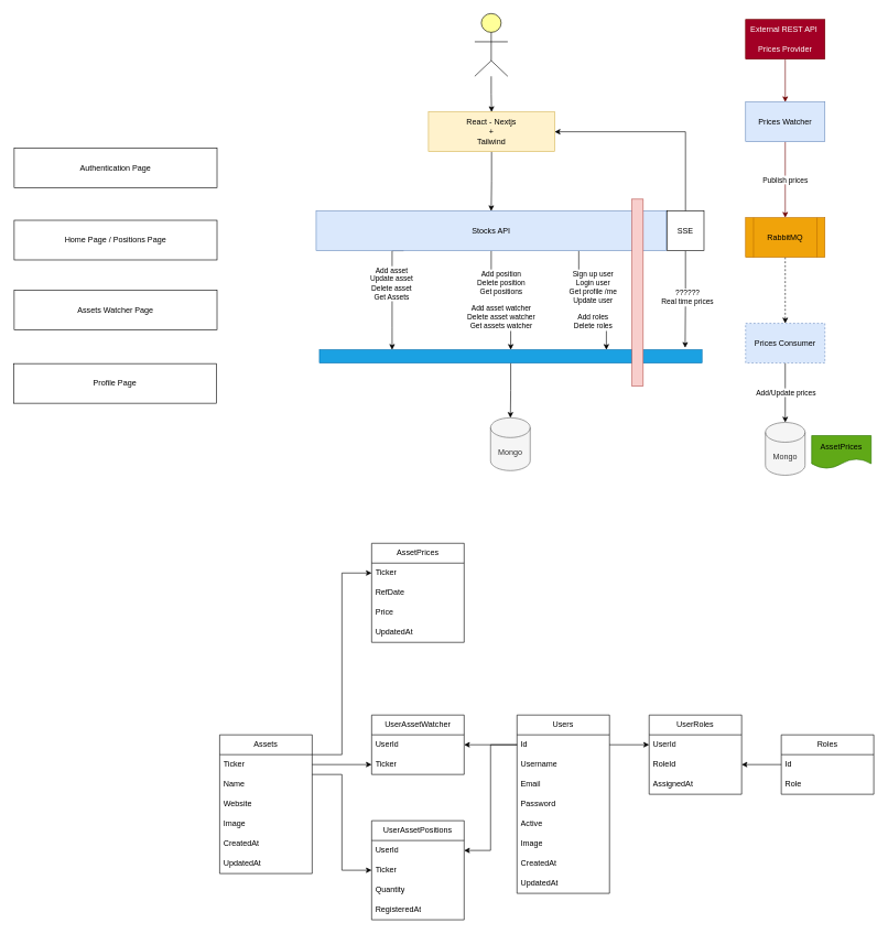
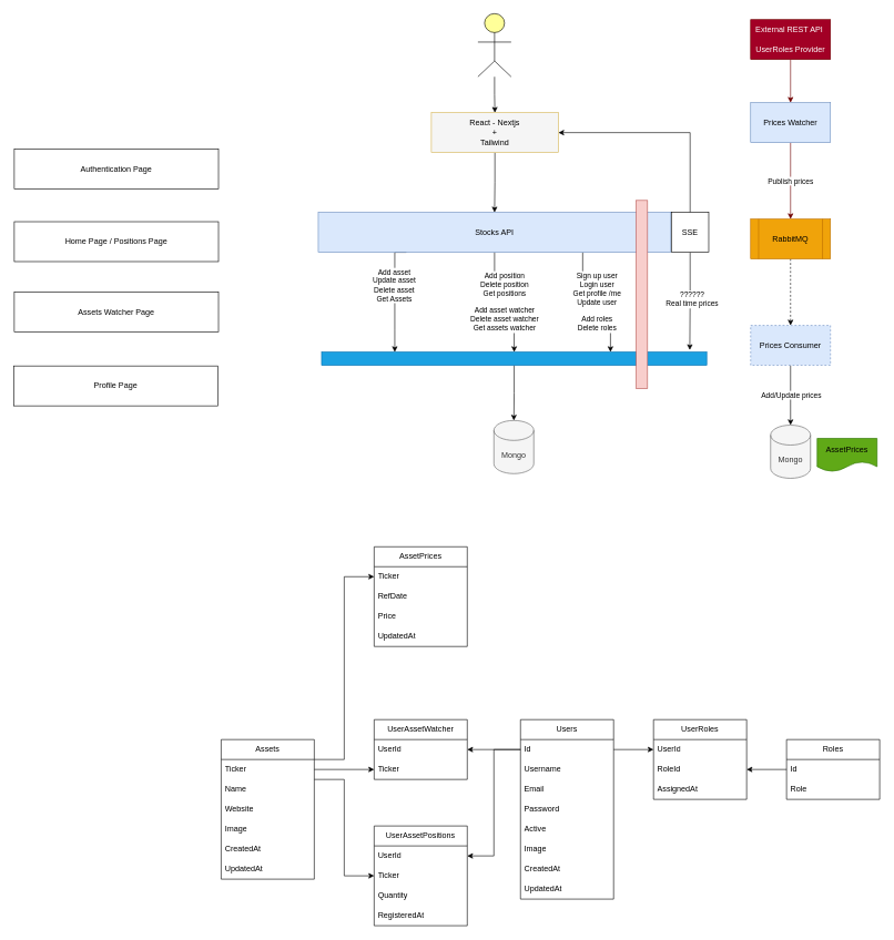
  <mxCell id="0" />
  <mxCell id="1" parent="0" />
  <mxCell id="2" style="edgeStyle=orthogonalEdgeStyle;rounded=0;orthogonalLoop=1;jettySize=auto;html=1;fillColor=#a20025;strokeColor=#6F0000;" edge="1" parent="1" source="3" target="5"><mxGeometry relative="1" as="geometry" /></mxCell>
- <mxCell id="3" value="External REST API&amp;nbsp;&lt;br&gt;&lt;br&gt;Prices Provider" style="rounded=0;whiteSpace=wrap;html=1;fillColor=#a20025;fontColor=#ffffff;strokeColor=#6F0000;" vertex="1" parent="1"><mxGeometry x="1128" y="29" width="120" height="60" as="geometry" /></mxCell>
+ <mxCell id="3" value="External REST API&amp;nbsp;&lt;br&gt;&lt;br&gt;UserRoles Provider" style="rounded=0;whiteSpace=wrap;html=1;fillColor=#a20025;fontColor=#ffffff;strokeColor=#6F0000;" vertex="1" parent="1"><mxGeometry x="1128" y="29" width="120" height="60" as="geometry" /></mxCell>
  <mxCell id="4" value="Publish prices" style="edgeStyle=orthogonalEdgeStyle;rounded=0;orthogonalLoop=1;jettySize=auto;html=1;fillColor=#a20025;strokeColor=#6F0000;" edge="1" parent="1" source="5" target="61"><mxGeometry relative="1" as="geometry" /></mxCell>
  <mxCell id="5" value="Prices Watcher" style="rounded=0;whiteSpace=wrap;html=1;fillColor=#dae8fc;strokeColor=#6c8ebf;fontColor=#000000;" vertex="1" parent="1"><mxGeometry x="1128" y="154" width="120" height="60" as="geometry" /></mxCell>
  <mxCell id="6" value="Mongo" style="shape=cylinder3;whiteSpace=wrap;html=1;boundedLbl=1;backgroundOutline=1;size=15;fillColor=#f5f5f5;fontColor=#333333;strokeColor=#666666;" vertex="1" parent="1"><mxGeometry x="1158" y="639" width="60" height="80" as="geometry" /></mxCell>
  <mxCell id="7" value="Assets" style="swimlane;fontStyle=0;childLayout=stackLayout;horizontal=1;startSize=30;horizontalStack=0;resizeParent=1;resizeParentMax=0;resizeLast=0;collapsible=1;marginBottom=0;whiteSpace=wrap;html=1;" vertex="1" parent="1"><mxGeometry x="332" y="1112" width="140" height="210" as="geometry" /></mxCell>
  <mxCell id="8" value="Ticker" style="text;strokeColor=none;fillColor=none;align=left;verticalAlign=middle;spacingLeft=4;spacingRight=4;overflow=hidden;points=[[0,0.5],[1,0.5]];portConstraint=eastwest;rotatable=0;whiteSpace=wrap;html=1;" vertex="1" parent="7"><mxGeometry y="30" width="140" height="30" as="geometry" /></mxCell>
  <mxCell id="9" value="Name" style="text;strokeColor=none;fillColor=none;align=left;verticalAlign=middle;spacingLeft=4;spacingRight=4;overflow=hidden;points=[[0,0.5],[1,0.5]];portConstraint=eastwest;rotatable=0;whiteSpace=wrap;html=1;" vertex="1" parent="7"><mxGeometry y="60" width="140" height="30" as="geometry" /></mxCell>
  <mxCell id="10" value="Website" style="text;strokeColor=none;fillColor=none;align=left;verticalAlign=middle;spacingLeft=4;spacingRight=4;overflow=hidden;points=[[0,0.5],[1,0.5]];portConstraint=eastwest;rotatable=0;whiteSpace=wrap;html=1;" vertex="1" parent="7"><mxGeometry y="90" width="140" height="30" as="geometry" /></mxCell>
  <mxCell id="11" value="Image" style="text;strokeColor=none;fillColor=none;align=left;verticalAlign=middle;spacingLeft=4;spacingRight=4;overflow=hidden;points=[[0,0.5],[1,0.5]];portConstraint=eastwest;rotatable=0;whiteSpace=wrap;html=1;" vertex="1" parent="7"><mxGeometry y="120" width="140" height="30" as="geometry" /></mxCell>
  <mxCell id="12" value="CreatedAt" style="text;strokeColor=none;fillColor=none;align=left;verticalAlign=middle;spacingLeft=4;spacingRight=4;overflow=hidden;points=[[0,0.5],[1,0.5]];portConstraint=eastwest;rotatable=0;whiteSpace=wrap;html=1;" vertex="1" parent="7"><mxGeometry y="150" width="140" height="30" as="geometry" /></mxCell>
  <mxCell id="13" value="UpdatedAt" style="text;strokeColor=none;fillColor=none;align=left;verticalAlign=middle;spacingLeft=4;spacingRight=4;overflow=hidden;points=[[0,0.5],[1,0.5]];portConstraint=eastwest;rotatable=0;whiteSpace=wrap;html=1;" vertex="1" parent="7"><mxGeometry y="180" width="140" height="30" as="geometry" /></mxCell>
  <mxCell id="14" value="AssetPrices" style="swimlane;fontStyle=0;childLayout=stackLayout;horizontal=1;startSize=30;horizontalStack=0;resizeParent=1;resizeParentMax=0;resizeLast=0;collapsible=1;marginBottom=0;whiteSpace=wrap;html=1;" vertex="1" parent="1"><mxGeometry x="562" y="822" width="140" height="150" as="geometry" /></mxCell>
  <mxCell id="15" value="Ticker" style="text;strokeColor=none;fillColor=none;align=left;verticalAlign=middle;spacingLeft=4;spacingRight=4;overflow=hidden;points=[[0,0.5],[1,0.5]];portConstraint=eastwest;rotatable=0;whiteSpace=wrap;html=1;" vertex="1" parent="14"><mxGeometry y="30" width="140" height="30" as="geometry" /></mxCell>
  <mxCell id="16" value="RefDate" style="text;strokeColor=none;fillColor=none;align=left;verticalAlign=middle;spacingLeft=4;spacingRight=4;overflow=hidden;points=[[0,0.5],[1,0.5]];portConstraint=eastwest;rotatable=0;whiteSpace=wrap;html=1;" vertex="1" parent="14"><mxGeometry y="60" width="140" height="30" as="geometry" /></mxCell>
  <mxCell id="17" value="Price" style="text;strokeColor=none;fillColor=none;align=left;verticalAlign=middle;spacingLeft=4;spacingRight=4;overflow=hidden;points=[[0,0.5],[1,0.5]];portConstraint=eastwest;rotatable=0;whiteSpace=wrap;html=1;" vertex="1" parent="14"><mxGeometry y="90" width="140" height="30" as="geometry" /></mxCell>
  <mxCell id="18" value="UpdatedAt" style="text;strokeColor=none;fillColor=none;align=left;verticalAlign=middle;spacingLeft=4;spacingRight=4;overflow=hidden;points=[[0,0.5],[1,0.5]];portConstraint=eastwest;rotatable=0;whiteSpace=wrap;html=1;" vertex="1" parent="14"><mxGeometry y="120" width="140" height="30" as="geometry" /></mxCell>
  <mxCell id="19" style="edgeStyle=orthogonalEdgeStyle;rounded=0;orthogonalLoop=1;jettySize=auto;html=1;" edge="1" parent="1" source="8" target="15"><mxGeometry relative="1" as="geometry"><Array as="points"><mxPoint x="517" y="1142" /><mxPoint x="517" y="867" /></Array></mxGeometry></mxCell>
  <mxCell id="20" value="Users" style="swimlane;fontStyle=0;childLayout=stackLayout;horizontal=1;startSize=30;horizontalStack=0;resizeParent=1;resizeParentMax=0;resizeLast=0;collapsible=1;marginBottom=0;whiteSpace=wrap;html=1;" vertex="1" parent="1"><mxGeometry x="782" y="1082" width="140" height="270" as="geometry" /></mxCell>
  <mxCell id="21" value="Id" style="text;strokeColor=none;fillColor=none;align=left;verticalAlign=middle;spacingLeft=4;spacingRight=4;overflow=hidden;points=[[0,0.5],[1,0.5]];portConstraint=eastwest;rotatable=0;whiteSpace=wrap;html=1;" vertex="1" parent="20"><mxGeometry y="30" width="140" height="30" as="geometry" /></mxCell>
  <mxCell id="22" value="Username" style="text;strokeColor=none;fillColor=none;align=left;verticalAlign=middle;spacingLeft=4;spacingRight=4;overflow=hidden;points=[[0,0.5],[1,0.5]];portConstraint=eastwest;rotatable=0;whiteSpace=wrap;html=1;" vertex="1" parent="20"><mxGeometry y="60" width="140" height="30" as="geometry" /></mxCell>
  <mxCell id="23" value="Email" style="text;strokeColor=none;fillColor=none;align=left;verticalAlign=middle;spacingLeft=4;spacingRight=4;overflow=hidden;points=[[0,0.5],[1,0.5]];portConstraint=eastwest;rotatable=0;whiteSpace=wrap;html=1;" vertex="1" parent="20"><mxGeometry y="90" width="140" height="30" as="geometry" /></mxCell>
  <mxCell id="24" value="Password" style="text;strokeColor=none;fillColor=none;align=left;verticalAlign=middle;spacingLeft=4;spacingRight=4;overflow=hidden;points=[[0,0.5],[1,0.5]];portConstraint=eastwest;rotatable=0;whiteSpace=wrap;html=1;" vertex="1" parent="20"><mxGeometry y="120" width="140" height="30" as="geometry" /></mxCell>
  <mxCell id="25" value="Active" style="text;strokeColor=none;fillColor=none;align=left;verticalAlign=middle;spacingLeft=4;spacingRight=4;overflow=hidden;points=[[0,0.5],[1,0.5]];portConstraint=eastwest;rotatable=0;whiteSpace=wrap;html=1;" vertex="1" parent="20"><mxGeometry y="150" width="140" height="30" as="geometry" /></mxCell>
  <mxCell id="26" value="Image" style="text;strokeColor=none;fillColor=none;align=left;verticalAlign=middle;spacingLeft=4;spacingRight=4;overflow=hidden;points=[[0,0.5],[1,0.5]];portConstraint=eastwest;rotatable=0;whiteSpace=wrap;html=1;" vertex="1" parent="20"><mxGeometry y="180" width="140" height="30" as="geometry" /></mxCell>
  <mxCell id="27" value="CreatedAt" style="text;strokeColor=none;fillColor=none;align=left;verticalAlign=middle;spacingLeft=4;spacingRight=4;overflow=hidden;points=[[0,0.5],[1,0.5]];portConstraint=eastwest;rotatable=0;whiteSpace=wrap;html=1;" vertex="1" parent="20"><mxGeometry y="210" width="140" height="30" as="geometry" /></mxCell>
  <mxCell id="28" value="UpdatedAt" style="text;strokeColor=none;fillColor=none;align=left;verticalAlign=middle;spacingLeft=4;spacingRight=4;overflow=hidden;points=[[0,0.5],[1,0.5]];portConstraint=eastwest;rotatable=0;whiteSpace=wrap;html=1;" vertex="1" parent="20"><mxGeometry y="240" width="140" height="30" as="geometry" /></mxCell>
  <mxCell id="29" value="UserRoles" style="swimlane;fontStyle=0;childLayout=stackLayout;horizontal=1;startSize=30;horizontalStack=0;resizeParent=1;resizeParentMax=0;resizeLast=0;collapsible=1;marginBottom=0;whiteSpace=wrap;html=1;" vertex="1" parent="1"><mxGeometry x="982" y="1082" width="140" height="120" as="geometry" /></mxCell>
  <mxCell id="30" value="UserId" style="text;strokeColor=none;fillColor=none;align=left;verticalAlign=middle;spacingLeft=4;spacingRight=4;overflow=hidden;points=[[0,0.5],[1,0.5]];portConstraint=eastwest;rotatable=0;whiteSpace=wrap;html=1;" vertex="1" parent="29"><mxGeometry y="30" width="140" height="30" as="geometry" /></mxCell>
  <mxCell id="31" value="RoleId" style="text;strokeColor=none;fillColor=none;align=left;verticalAlign=middle;spacingLeft=4;spacingRight=4;overflow=hidden;points=[[0,0.5],[1,0.5]];portConstraint=eastwest;rotatable=0;whiteSpace=wrap;html=1;" vertex="1" parent="29"><mxGeometry y="60" width="140" height="30" as="geometry" /></mxCell>
  <mxCell id="32" value="AssignedAt" style="text;strokeColor=none;fillColor=none;align=left;verticalAlign=middle;spacingLeft=4;spacingRight=4;overflow=hidden;points=[[0,0.5],[1,0.5]];portConstraint=eastwest;rotatable=0;whiteSpace=wrap;html=1;" vertex="1" parent="29"><mxGeometry y="90" width="140" height="30" as="geometry" /></mxCell>
  <mxCell id="33" value="Roles" style="swimlane;fontStyle=0;childLayout=stackLayout;horizontal=1;startSize=30;horizontalStack=0;resizeParent=1;resizeParentMax=0;resizeLast=0;collapsible=1;marginBottom=0;whiteSpace=wrap;html=1;" vertex="1" parent="1"><mxGeometry x="1182" y="1112" width="140" height="90" as="geometry" /></mxCell>
  <mxCell id="34" value="Id" style="text;strokeColor=none;fillColor=none;align=left;verticalAlign=middle;spacingLeft=4;spacingRight=4;overflow=hidden;points=[[0,0.5],[1,0.5]];portConstraint=eastwest;rotatable=0;whiteSpace=wrap;html=1;" vertex="1" parent="33"><mxGeometry y="30" width="140" height="30" as="geometry" /></mxCell>
  <mxCell id="35" value="Role" style="text;strokeColor=none;fillColor=none;align=left;verticalAlign=middle;spacingLeft=4;spacingRight=4;overflow=hidden;points=[[0,0.5],[1,0.5]];portConstraint=eastwest;rotatable=0;whiteSpace=wrap;html=1;" vertex="1" parent="33"><mxGeometry y="60" width="140" height="30" as="geometry" /></mxCell>
  <mxCell id="36" style="edgeStyle=orthogonalEdgeStyle;rounded=0;orthogonalLoop=1;jettySize=auto;html=1;" edge="1" parent="1" source="21" target="30"><mxGeometry relative="1" as="geometry" /></mxCell>
  <mxCell id="37" style="edgeStyle=orthogonalEdgeStyle;rounded=0;orthogonalLoop=1;jettySize=auto;html=1;" edge="1" parent="1" source="34" target="31"><mxGeometry relative="1" as="geometry" /></mxCell>
  <mxCell id="38" value="UserAssetWatcher" style="swimlane;fontStyle=0;childLayout=stackLayout;horizontal=1;startSize=30;horizontalStack=0;resizeParent=1;resizeParentMax=0;resizeLast=0;collapsible=1;marginBottom=0;whiteSpace=wrap;html=1;" vertex="1" parent="1"><mxGeometry x="562" y="1082" width="140" height="90" as="geometry" /></mxCell>
  <mxCell id="39" value="UserId" style="text;strokeColor=none;fillColor=none;align=left;verticalAlign=middle;spacingLeft=4;spacingRight=4;overflow=hidden;points=[[0,0.5],[1,0.5]];portConstraint=eastwest;rotatable=0;whiteSpace=wrap;html=1;" vertex="1" parent="38"><mxGeometry y="30" width="140" height="30" as="geometry" /></mxCell>
  <mxCell id="40" value="Ticker" style="text;strokeColor=none;fillColor=none;align=left;verticalAlign=middle;spacingLeft=4;spacingRight=4;overflow=hidden;points=[[0,0.5],[1,0.5]];portConstraint=eastwest;rotatable=0;whiteSpace=wrap;html=1;" vertex="1" parent="38"><mxGeometry y="60" width="140" height="30" as="geometry" /></mxCell>
  <mxCell id="41" style="edgeStyle=orthogonalEdgeStyle;rounded=0;orthogonalLoop=1;jettySize=auto;html=1;entryX=1;entryY=0.5;entryDx=0;entryDy=0;" edge="1" parent="1" source="21" target="39"><mxGeometry relative="1" as="geometry" /></mxCell>
  <mxCell id="42" style="edgeStyle=orthogonalEdgeStyle;rounded=0;orthogonalLoop=1;jettySize=auto;html=1;entryX=0;entryY=0.5;entryDx=0;entryDy=0;" edge="1" parent="1" source="8" target="40"><mxGeometry relative="1" as="geometry" /></mxCell>
  <mxCell id="43" style="edgeStyle=orthogonalEdgeStyle;rounded=0;orthogonalLoop=1;jettySize=auto;html=1;" edge="1" parent="1" source="44" target="46"><mxGeometry relative="1" as="geometry" /></mxCell>
  <mxCell id="44" value="" style="html=1;outlineConnect=0;whiteSpace=wrap;fillColor=#ffff99;verticalLabelPosition=bottom;verticalAlign=top;align=center;shape=mxgraph.archimate3.actor;" vertex="1" parent="1"><mxGeometry x="718" y="20" width="50" height="95" as="geometry" /></mxCell>
  <mxCell id="45" style="edgeStyle=orthogonalEdgeStyle;rounded=0;orthogonalLoop=1;jettySize=auto;html=1;entryX=0.5;entryY=0;entryDx=0;entryDy=0;" edge="1" parent="1" source="46" target="51"><mxGeometry relative="1" as="geometry" /></mxCell>
- <mxCell id="46" value="React - Nextjs&lt;br&gt;+&lt;br&gt;Tailwind" style="rounded=0;whiteSpace=wrap;html=1;fillColor=#fff2cc;strokeColor=#d6b656;fontColor=#000000;" vertex="1" parent="1"><mxGeometry x="648" y="169" width="191" height="60" as="geometry" /></mxCell>
+ <mxCell id="46" value="React - Nextjs&lt;br&gt;+&lt;br&gt;Tailwind" style="rounded=0;whiteSpace=wrap;html=1;fillColor=#f5f5f5;strokeColor=#d6b656;fontColor=#000000;" vertex="1" parent="1"><mxGeometry x="648" y="169" width="191" height="60" as="geometry" /></mxCell>
  <mxCell id="47" value="Sign up user&lt;br&gt;Login user&lt;br&gt;Get profile /me&lt;br&gt;Update user&lt;br&gt;&lt;br&gt;Add roles&lt;br&gt;Delete roles" style="edgeStyle=orthogonalEdgeStyle;rounded=0;orthogonalLoop=1;jettySize=auto;html=1;exitX=0.75;exitY=1;exitDx=0;exitDy=0;entryX=0.75;entryY=0;entryDx=0;entryDy=0;" edge="1" parent="1" source="51" target="67"><mxGeometry relative="1" as="geometry" /></mxCell>
  <mxCell id="48" style="edgeStyle=orthogonalEdgeStyle;rounded=0;orthogonalLoop=1;jettySize=auto;html=1;exitX=0.25;exitY=1;exitDx=0;exitDy=0;" edge="1" parent="1" source="51" target="67"><mxGeometry relative="1" as="geometry"><Array as="points"><mxPoint x="593" y="495" /><mxPoint x="593" y="495" /></Array></mxGeometry></mxCell>
  <mxCell id="49" value="Add asset&lt;br&gt;Update asset&lt;br&gt;Delete asset&lt;br&gt;Get Assets" style="edgeLabel;html=1;align=center;verticalAlign=middle;resizable=0;points=[];" vertex="1" connectable="0" parent="48"><mxGeometry x="-0.196" y="-2" relative="1" as="geometry"><mxPoint as="offset" /></mxGeometry></mxCell>
  <mxCell id="50" value="Add position&lt;br&gt;Delete position&lt;br&gt;Get positions&lt;br&gt;&lt;br&gt;Add asset watcher&lt;br&gt;Delete asset watcher&lt;br&gt;Get assets watcher" style="edgeStyle=orthogonalEdgeStyle;rounded=0;orthogonalLoop=1;jettySize=auto;html=1;" edge="1" parent="1" source="51" target="67"><mxGeometry relative="1" as="geometry" /></mxCell>
  <mxCell id="51" value="Stocks API" style="rounded=0;whiteSpace=wrap;html=1;fillColor=#dae8fc;strokeColor=#6c8ebf;fontColor=#000000;" vertex="1" parent="1"><mxGeometry x="478" y="319" width="530" height="60" as="geometry" /></mxCell>
  <mxCell id="52" value="Mongo" style="shape=cylinder3;whiteSpace=wrap;html=1;boundedLbl=1;backgroundOutline=1;size=15;fillColor=#f5f5f5;fontColor=#333333;strokeColor=#666666;" vertex="1" parent="1"><mxGeometry x="742" y="632" width="60" height="80" as="geometry" /></mxCell>
  <mxCell id="53" value="UserAssetPositions" style="swimlane;fontStyle=0;childLayout=stackLayout;horizontal=1;startSize=30;horizontalStack=0;resizeParent=1;resizeParentMax=0;resizeLast=0;collapsible=1;marginBottom=0;whiteSpace=wrap;html=1;" vertex="1" parent="1"><mxGeometry x="562" y="1242" width="140" height="150" as="geometry" /></mxCell>
  <mxCell id="54" value="UserId" style="text;strokeColor=none;fillColor=none;align=left;verticalAlign=middle;spacingLeft=4;spacingRight=4;overflow=hidden;points=[[0,0.5],[1,0.5]];portConstraint=eastwest;rotatable=0;whiteSpace=wrap;html=1;" vertex="1" parent="53"><mxGeometry y="30" width="140" height="30" as="geometry" /></mxCell>
  <mxCell id="55" value="Ticker" style="text;strokeColor=none;fillColor=none;align=left;verticalAlign=middle;spacingLeft=4;spacingRight=4;overflow=hidden;points=[[0,0.5],[1,0.5]];portConstraint=eastwest;rotatable=0;whiteSpace=wrap;html=1;" vertex="1" parent="53"><mxGeometry y="60" width="140" height="30" as="geometry" /></mxCell>
  <mxCell id="56" value="Quantity" style="text;strokeColor=none;fillColor=none;align=left;verticalAlign=middle;spacingLeft=4;spacingRight=4;overflow=hidden;points=[[0,0.5],[1,0.5]];portConstraint=eastwest;rotatable=0;whiteSpace=wrap;html=1;" vertex="1" parent="53"><mxGeometry y="90" width="140" height="30" as="geometry" /></mxCell>
  <mxCell id="57" value="RegisteredAt" style="text;strokeColor=none;fillColor=none;align=left;verticalAlign=middle;spacingLeft=4;spacingRight=4;overflow=hidden;points=[[0,0.5],[1,0.5]];portConstraint=eastwest;rotatable=0;whiteSpace=wrap;html=1;" vertex="1" parent="53"><mxGeometry y="120" width="140" height="30" as="geometry" /></mxCell>
  <mxCell id="58" style="edgeStyle=orthogonalEdgeStyle;rounded=0;orthogonalLoop=1;jettySize=auto;html=1;" edge="1" parent="1" source="21" target="54"><mxGeometry relative="1" as="geometry" /></mxCell>
  <mxCell id="59" style="edgeStyle=orthogonalEdgeStyle;rounded=0;orthogonalLoop=1;jettySize=auto;html=1;entryX=0;entryY=0.5;entryDx=0;entryDy=0;" edge="1" parent="1" source="8" target="55"><mxGeometry relative="1" as="geometry"><Array as="points"><mxPoint x="517" y="1172" /><mxPoint x="517" y="1317" /></Array></mxGeometry></mxCell>
  <mxCell id="60" style="edgeStyle=orthogonalEdgeStyle;rounded=0;orthogonalLoop=1;jettySize=auto;html=1;dashed=1;" edge="1" parent="1" source="61" target="64"><mxGeometry relative="1" as="geometry" /></mxCell>
  <mxCell id="61" value="RabbitMQ" style="shape=process;whiteSpace=wrap;html=1;backgroundOutline=1;fillColor=#f0a30a;fontColor=#000000;strokeColor=#BD7000;" vertex="1" parent="1"><mxGeometry x="1128" y="329" width="120" height="60" as="geometry" /></mxCell>
  <mxCell id="62" style="edgeStyle=orthogonalEdgeStyle;rounded=0;orthogonalLoop=1;jettySize=auto;html=1;" edge="1" parent="1" source="64" target="6"><mxGeometry relative="1" as="geometry" /></mxCell>
  <mxCell id="63" value="Add/Update prices" style="edgeLabel;html=1;align=center;verticalAlign=middle;resizable=0;points=[];" vertex="1" connectable="0" parent="62"><mxGeometry x="-0.015" relative="1" as="geometry"><mxPoint as="offset" /></mxGeometry></mxCell>
  <mxCell id="64" value="Prices Consumer" style="rounded=0;whiteSpace=wrap;html=1;fillColor=#dae8fc;strokeColor=#6c8ebf;fontColor=#000000;dashed=1;" vertex="1" parent="1"><mxGeometry x="1128" y="489" width="120" height="60" as="geometry" /></mxCell>
  <mxCell id="65" value="AssetPrices" style="shape=document;whiteSpace=wrap;html=1;boundedLbl=1;fillColor=#60a917;fontColor=#000000;strokeColor=#2D7600;" vertex="1" parent="1"><mxGeometry x="1228" y="659" width="90" height="50" as="geometry" /></mxCell>
  <mxCell id="66" style="edgeStyle=orthogonalEdgeStyle;rounded=0;orthogonalLoop=1;jettySize=auto;html=1;exitX=0.5;exitY=1;exitDx=0;exitDy=0;entryX=0.5;entryY=0;entryDx=0;entryDy=0;entryPerimeter=0;" edge="1" parent="1" source="67" target="52"><mxGeometry relative="1" as="geometry" /></mxCell>
  <mxCell id="67" value="" style="rounded=0;whiteSpace=wrap;html=1;fillColor=#1ba1e2;fontColor=#ffffff;strokeColor=#006EAF;" vertex="1" parent="1"><mxGeometry x="483" y="529" width="579" height="20" as="geometry" /></mxCell>
  <mxCell id="68" value="Authentication Page" style="rounded=0;whiteSpace=wrap;html=1;" vertex="1" parent="1"><mxGeometry x="21" y="224" width="307" height="60" as="geometry" /></mxCell>
  <mxCell id="69" value="Home Page / Positions Page" style="rounded=0;whiteSpace=wrap;html=1;" vertex="1" parent="1"><mxGeometry x="21" y="333" width="307" height="60" as="geometry" /></mxCell>
  <mxCell id="70" value="Assets Watcher Page" style="rounded=0;whiteSpace=wrap;html=1;" vertex="1" parent="1"><mxGeometry x="21" y="439" width="307" height="60" as="geometry" /></mxCell>
  <mxCell id="71" value="Profile Page" style="rounded=0;whiteSpace=wrap;html=1;" vertex="1" parent="1"><mxGeometry x="20" y="550" width="307" height="60" as="geometry" /></mxCell>
  <mxCell id="72" value="" style="rounded=0;whiteSpace=wrap;html=1;fillColor=#f8cecc;strokeColor=#b85450;" vertex="1" parent="1"><mxGeometry x="956" y="301" width="17" height="283" as="geometry" /></mxCell>
  <mxCell id="73" style="edgeStyle=orthogonalEdgeStyle;rounded=0;orthogonalLoop=1;jettySize=auto;html=1;entryX=1;entryY=0.5;entryDx=0;entryDy=0;" edge="1" parent="1" source="76" target="46"><mxGeometry relative="1" as="geometry"><Array as="points"><mxPoint x="1037" y="199" /></Array></mxGeometry></mxCell>
  <mxCell id="74" style="edgeStyle=orthogonalEdgeStyle;rounded=0;orthogonalLoop=1;jettySize=auto;html=1;entryX=0.956;entryY=-0.15;entryDx=0;entryDy=0;entryPerimeter=0;" edge="1" parent="1" source="76" target="67"><mxGeometry relative="1" as="geometry" /></mxCell>
  <mxCell id="75" value="??????&lt;br&gt;Real time prices" style="edgeLabel;html=1;align=center;verticalAlign=middle;resizable=0;points=[];" vertex="1" connectable="0" parent="74"><mxGeometry x="-0.074" y="2" relative="1" as="geometry"><mxPoint y="2" as="offset" /></mxGeometry></mxCell>
  <mxCell id="76" value="SSE" style="rounded=0;whiteSpace=wrap;html=1;" vertex="1" parent="1"><mxGeometry x="1009" y="319" width="56" height="60" as="geometry" /></mxCell>
